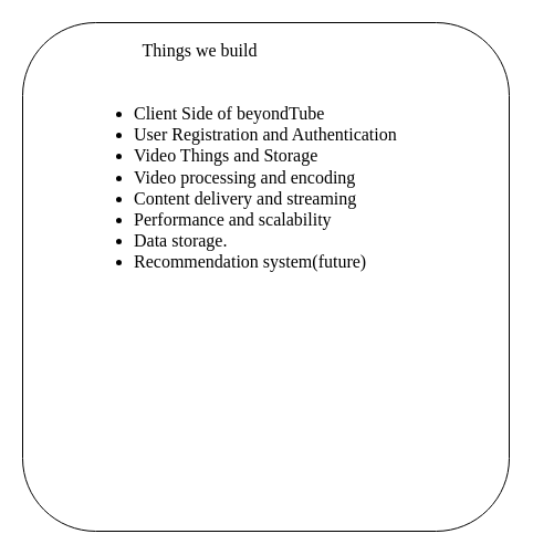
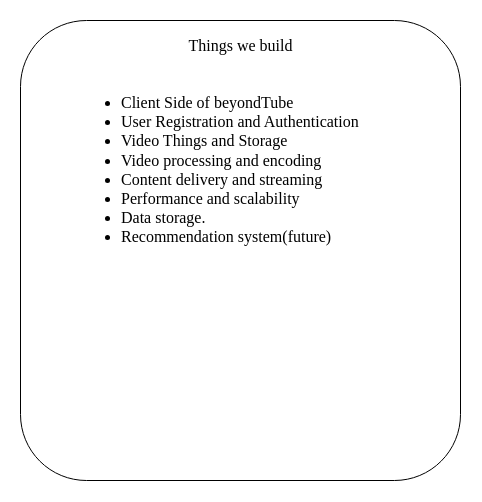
  <mxCell id="0" />
  <mxCell id="1" parent="0" />
  <mxCell id="2" value="" style="rounded=1;whiteSpace=wrap;html=1;" vertex="1" parent="1"><mxGeometry x="20" y="20" width="440" height="460" as="geometry" /></mxCell>
- <mxCell id="3" value="Things we build" style="text;html=1;strokeColor=none;fillColor=none;align=center;verticalAlign=middle;whiteSpace=wrap;rounded=0;fontSize=16;fontFamily=Comic Sans MS;" vertex="1" parent="1"><mxGeometry x="102.5" y="30" width="155" height="30" as="geometry" /></mxCell>
+ <mxCell id="3" value="Things we build" style="text;html=1;strokeColor=none;fillColor=none;align=center;verticalAlign=middle;whiteSpace=wrap;rounded=0;fontSize=16;fontFamily=Comic Sans MS;" vertex="1" parent="1"><mxGeometry x="162.5" y="30" width="155" height="30" as="geometry" /></mxCell>
  <mxCell id="4" value="&lt;ul style=&quot;&quot;&gt;&lt;li style=&quot;font-size: 16px;&quot;&gt;Client Side of beyondTube&lt;/li&gt;&lt;li style=&quot;font-size: 16px;&quot;&gt;User Registration and Authentication&lt;/li&gt;&lt;li style=&quot;font-size: 16px; text-align: justify;&quot;&gt;Video Things and Storage&lt;/li&gt;&lt;li style=&quot;font-size: 16px; text-align: justify;&quot;&gt;Video processing and encoding&lt;/li&gt;&lt;li style=&quot;font-size: 16px; text-align: justify;&quot;&gt;Content delivery and streaming&lt;/li&gt;&lt;li style=&quot;font-size: 16px; text-align: justify;&quot;&gt;Performance and scalability&lt;/li&gt;&lt;li style=&quot;font-size: 16px; text-align: justify;&quot;&gt;Data storage.&lt;/li&gt;&lt;li style=&quot;font-size: 16px; text-align: justify;&quot;&gt;Recommendation system(future)&lt;/li&gt;&lt;/ul&gt;" style="text;strokeColor=none;fillColor=none;align=left;verticalAlign=top;spacingLeft=4;spacingRight=4;overflow=hidden;points=[[0,0.5],[1,0.5]];portConstraint=eastwest;rotatable=0;whiteSpace=wrap;html=1;fontSize=16;fontFamily=Comic Sans MS;spacingBottom=4;rounded=0;fontColor=default;labelBackgroundColor=none;" vertex="1" parent="1"><mxGeometry x="75" y="70" width="350" height="380" as="geometry" /></mxCell>
